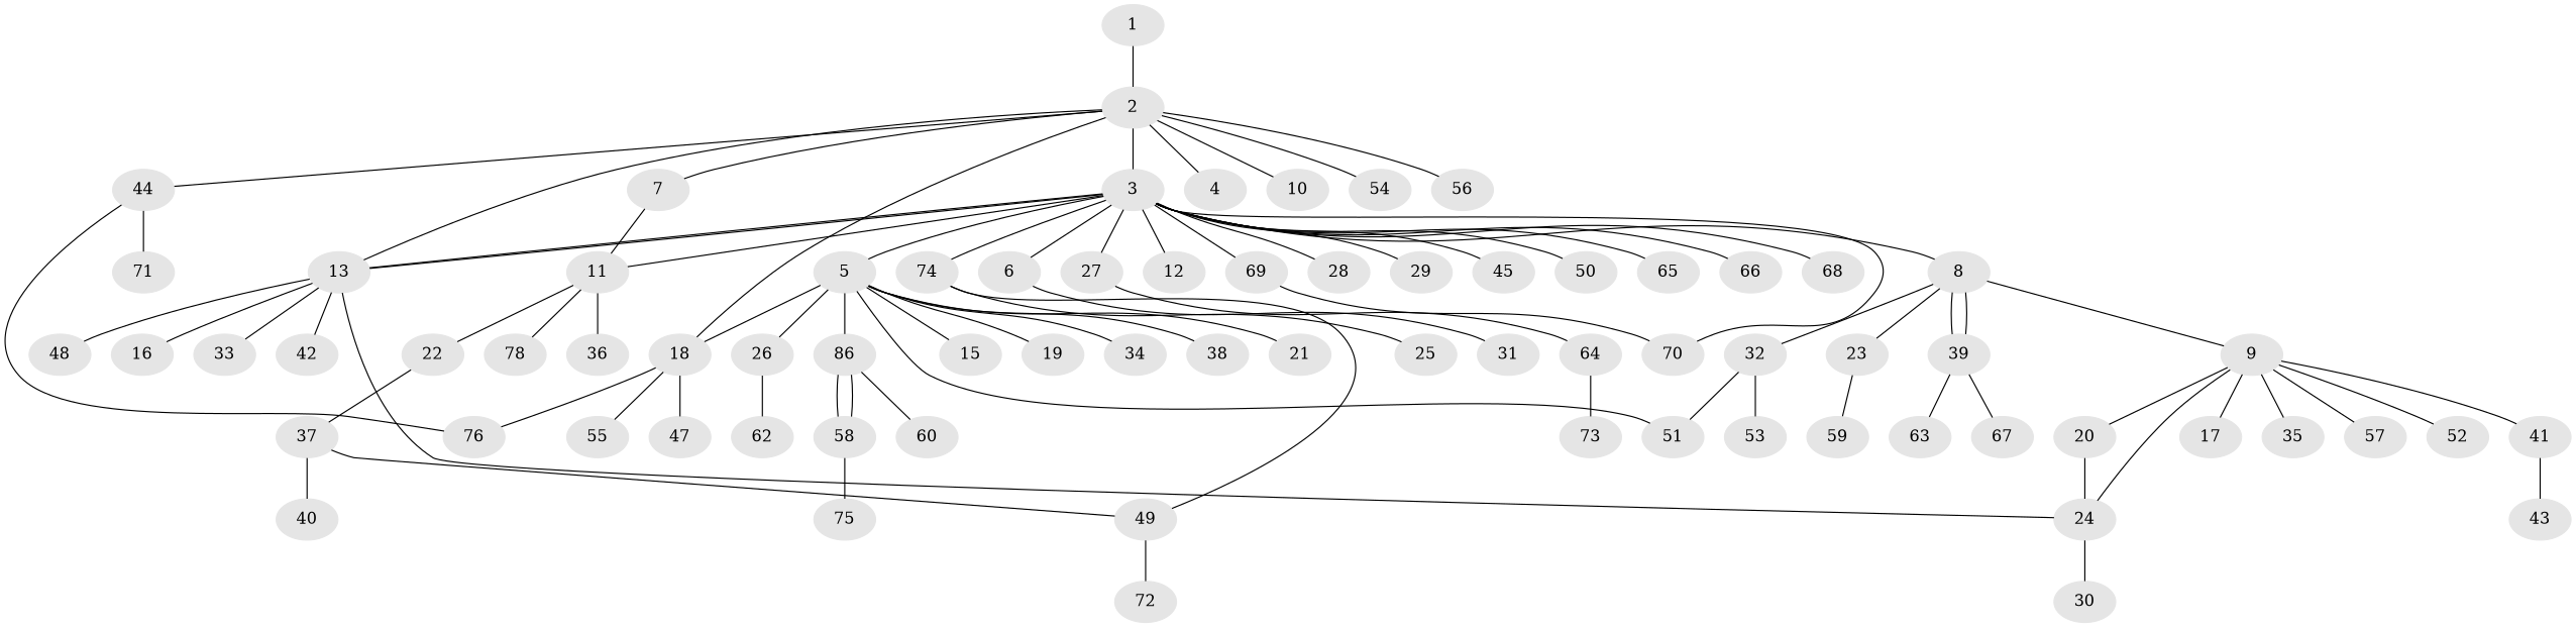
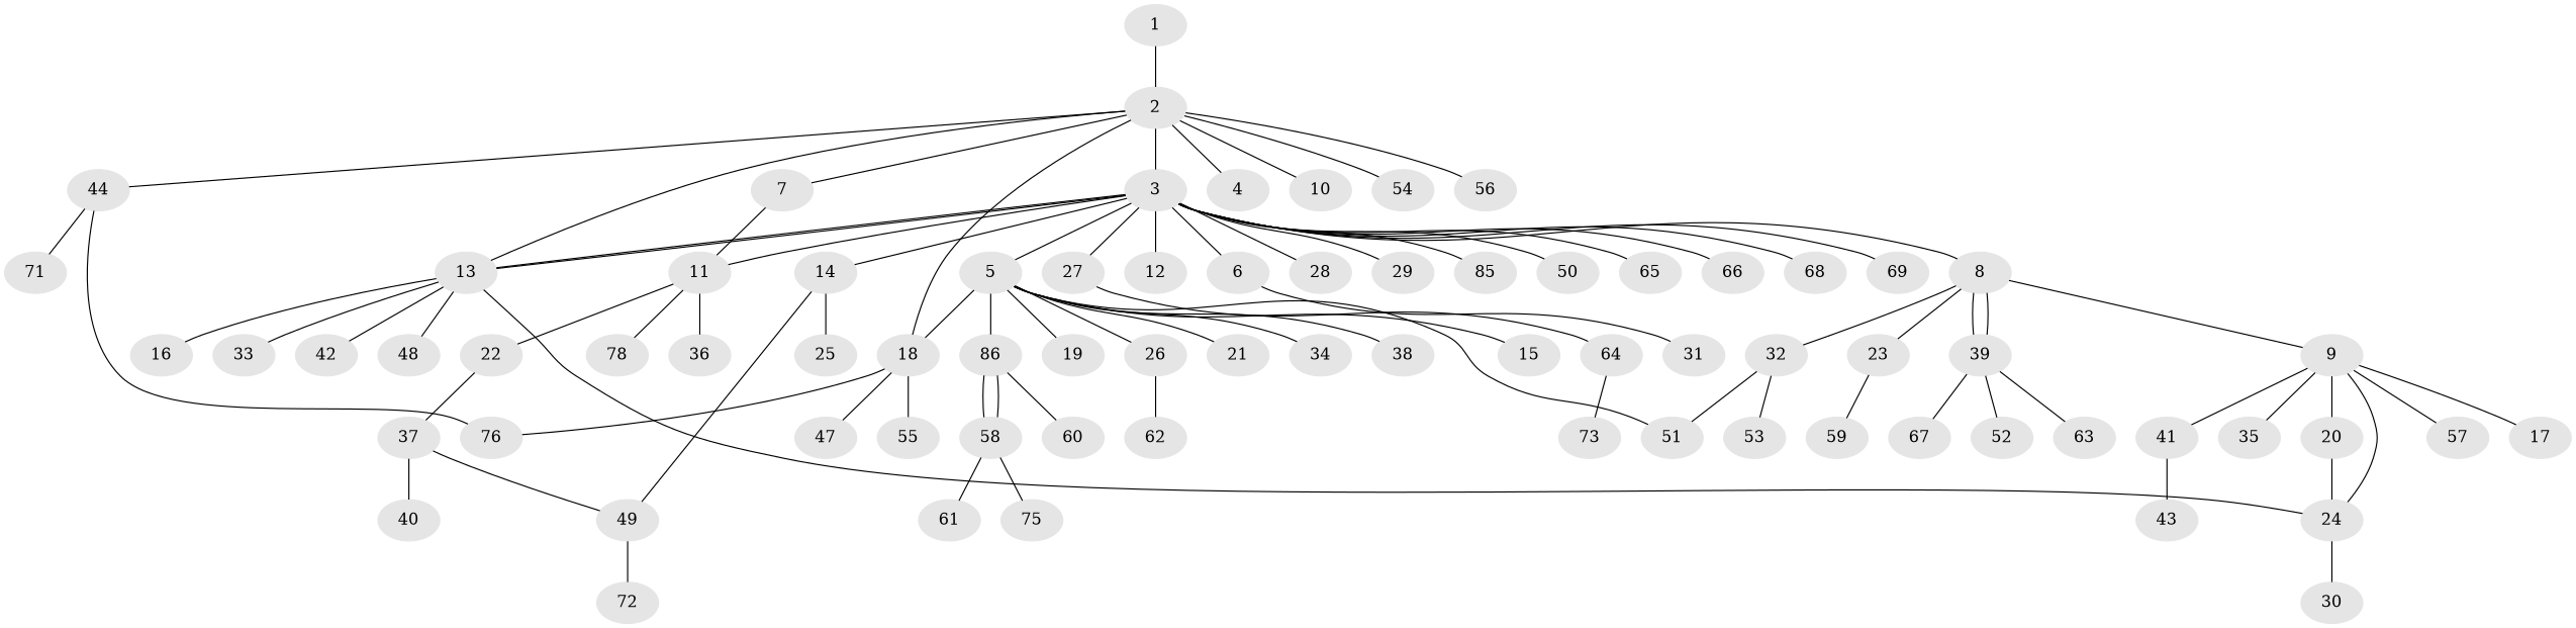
  graph {
    node [color=gray90 style=filled]
    1
    2
    3
    4
    7
    10
    13
    18
    44
    54
    56
    5
    6
    8
    11
    12
-   14 [label=74]
+   14
    27
    28
    29
-   45
+   45 [label=85]
    50
    65
    66
    68
    69
-   70
    24
    16
    33
    42
    48
    47
    55
    76
    71
    15
    19
    21
    26
    34
    38
    n43 [label=86]
    51
    31
    9
    23
    32
    39
    22
    36
    n52 [label=78]
    25
    49
    64
    62
    58
    60
    17
    20
    35
    41
    57
    59
    53
    52
    63
    67
    30
    43
    37
    72
    40
    73
+   61
    75
    1 -- 2
    2 -- 3
    2 -- 4
    2 -- 7
    2 -- 10
    2 -- 13
    2 -- 18
    2 -- 44
    2 -- 54
    2 -- 56
    3 -- 13
    3 -- 13
    3 -- 5
    3 -- 6
    3 -- 8
    3 -- 11
    3 -- 12
    3 -- 14
    3 -- 27
    3 -- 28
    3 -- 29
    3 -- 45
    3 -- 50
    3 -- 65
    3 -- 66
    3 -- 68
    3 -- 69
-   3 -- 70
    7 -- 11
    13 -- 24
    13 -- 16
    13 -- 33
    13 -- 42
    13 -- 48
    18 -- 47
    18 -- 55
    18 -- 76
    44 -- 76
    44 -- 71
    5 -- 18
    5 -- 15
    5 -- 19
    5 -- 21
    5 -- 26
    5 -- 34
    5 -- 38
    5 -- n43
    5 -- 51
    6 -- 31
    8 -- 9
    8 -- 23
    8 -- 32
    8 -- 39
    8 -- 39
    11 -- 22
    11 -- 36
    11 -- n52
    14 -- 25
    14 -- 49
    27 -- 64
-   69 -- 70
    24 -- 30
    26 -- 62
    n43 -- 58
    n43 -- 58
    n43 -- 60
    9 -- 24
    9 -- 17
    9 -- 20
    9 -- 35
    9 -- 41
    9 -- 57
    23 -- 59
    32 -- 51
    32 -- 53
-   9 -- 52
+   39 -- 52
    39 -- 63
    39 -- 67
    22 -- 37
    49 -- 72
    64 -- 73
+   58 -- 61
    58 -- 75
    20 -- 24
    41 -- 43
    37 -- 49
    37 -- 40
  }
